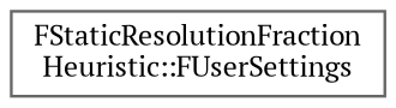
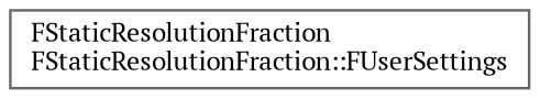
  digraph {
    rankdir=LR
    fontname="PT Serif"
-   n1 [color=grey40 fillcolor=white fontname="PT Serif" fontsize=10 height=0.2 label="FStaticResolutionFraction\lHeuristic::FUserSettings" shape=box style=filled width=0.4]
+   n1 [color=grey40 fillcolor=white fontname="PT Serif" fontsize=10 height=0.2 label="FStaticResolutionFraction\lFStaticResolutionFraction::FUserSettings" shape=box style=filled width=0.4]
  }
